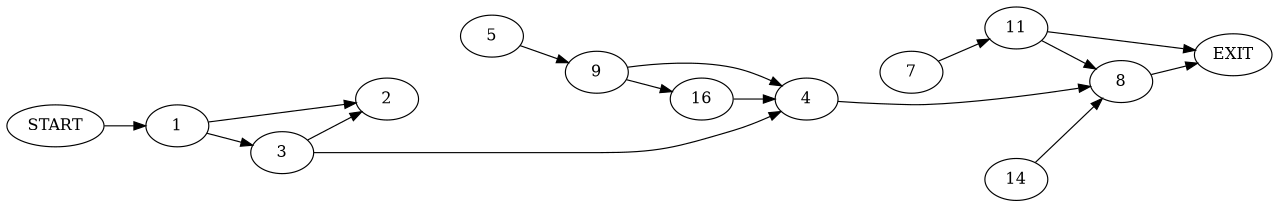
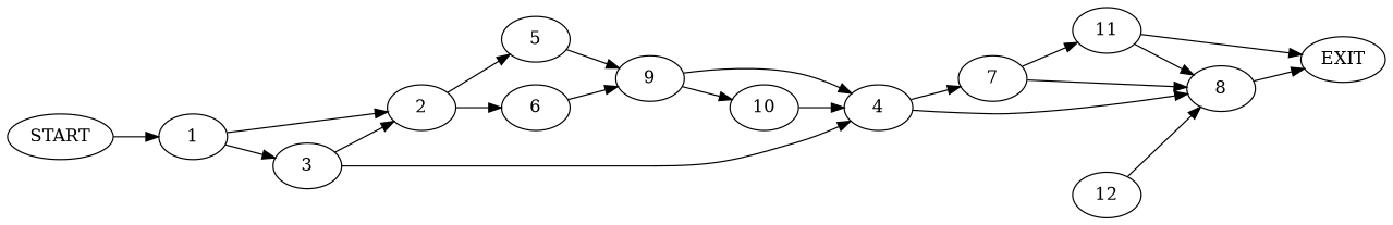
  digraph {
    rankdir=LR
    n1 [label=START]
    1
    2
    3
    n5 [label=EXIT]
    5
+   6
    4
    9
    7
    8
    11
-   10 [label=16]
-   12 [label=14]
+   10
+   12
    n1 -> 1
    1 -> 2
    1 -> 3
+   2 -> 5
+   2 -> 6
    3 -> 2
    3 -> 4
    5 -> 9
+   6 -> 9
+   4 -> 7
    4 -> 8
    9 -> 4
    9 -> 10
+   7 -> 8
    7 -> 11
    8 -> n5
    11 -> n5
    11 -> 8
    10 -> 4
    12 -> 8
  }
